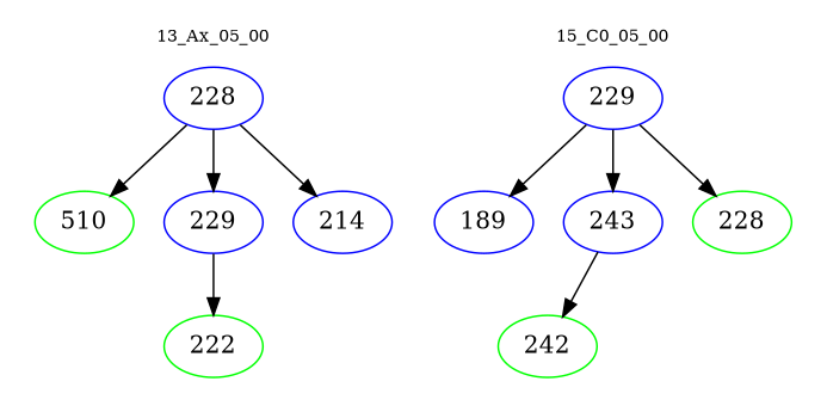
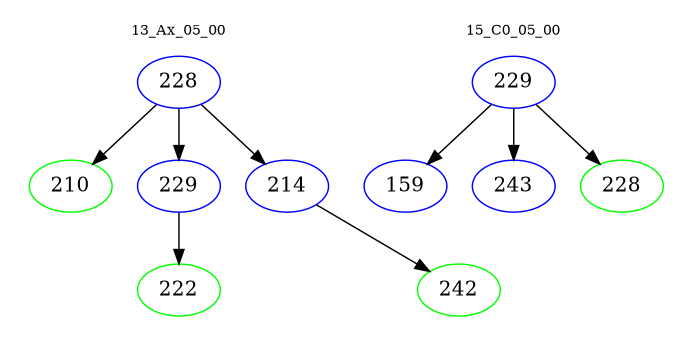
  digraph {
    node [color=blue]
    edge [color=black]
    n1 [label=228]
-   n2 [color=green label=510]
+   n2 [color=green label=210]
    n3 [label=229]
    n4 [label=214]
    n5 [color=green label=222]
    n6 [label=229]
-   n7 [label=189]
+   n7 [label=159]
    n8 [label=243]
    n9 [color=green label=228]
    n10 [color=green label=242]
    subgraph cluster_1 {
      color=white
      fontsize=10
      label="13_Ax_05_00"
      n1
      n2
      n3
      n4
      n5
    }
    subgraph cluster_2 {
      color=white
      fontsize=10
      label="15_C0_05_00"
      n6
      n7
      n8
      n9
      n10
    }
    n1 -> n2
    n1 -> n3
    n1 -> n4
    n3 -> n5
    n6 -> n7
    n6 -> n8
    n6 -> n9
-   n8 -> n10
+   n4 -> n10
  }
